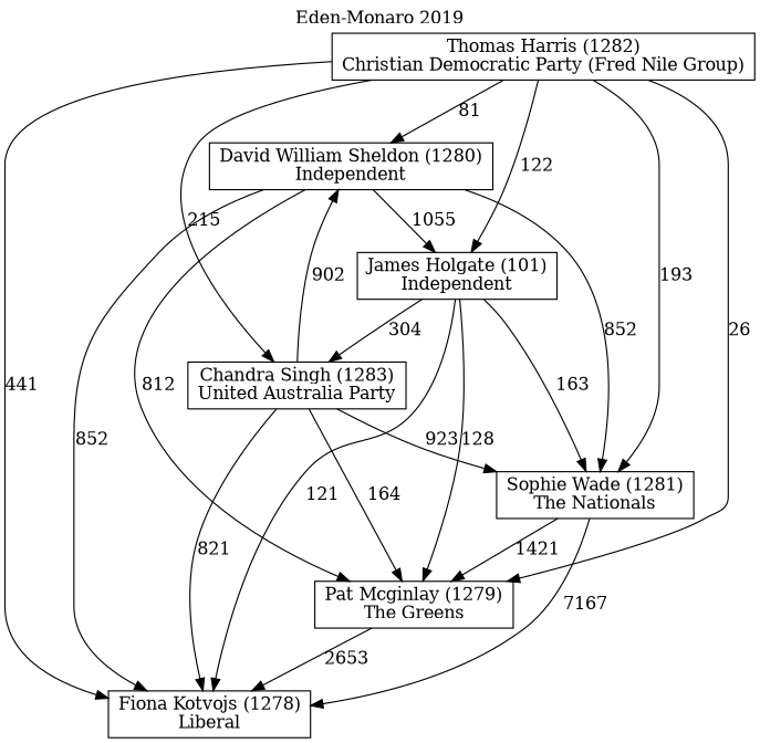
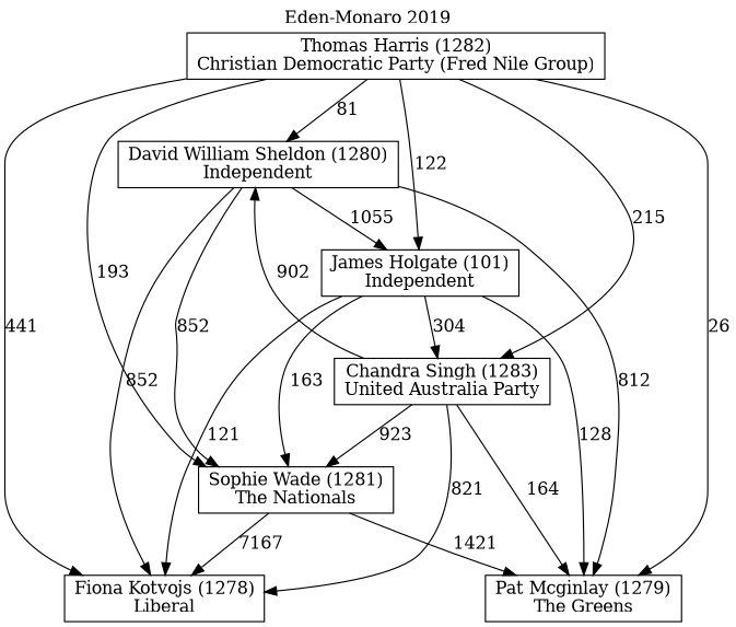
  digraph {
    label="Eden-Monaro 2019"
    labelloc=t
    mclimit=10
    node [shape=box]
    n1 [label="Fiona Kotvojs (1278)\nLiberal"]
    n2 [label="Pat Mcginlay (1279)\nThe Greens"]
    n3 [label="Sophie Wade (1281)\nThe Nationals"]
    n4 [label="David William Sheldon (1280)\nIndependent"]
    n5 [label="James Holgate (101)\nIndependent"]
    n6 [label="Chandra Singh (1283)\nUnited Australia Party"]
    n7 [label="Thomas Harris (1282)\nChristian Democratic Party (Fred Nile Group)"]
-   n2 -> n1 [label=2653]
    n3 -> n1 [label=7167]
    n3 -> n2 [label=1421]
    n4 -> n1 [label=852]
    n4 -> n2 [label=812]
    n4 -> n3 [label=852]
    n4 -> n5 [label=1055]
    n5 -> n1 [label=121]
    n5 -> n2 [label=128]
    n5 -> n3 [label=163]
    n5 -> n6 [label=304]
    n6 -> n1 [label=821]
    n6 -> n2 [label=164]
    n6 -> n3 [label=923]
    n6 -> n4 [label=902]
    n7 -> n1 [label=441]
    n7 -> n2 [label=26]
    n7 -> n3 [label=193]
    n7 -> n4 [label=81]
    n7 -> n5 [label=122]
    n7 -> n6 [label=215]
  }
